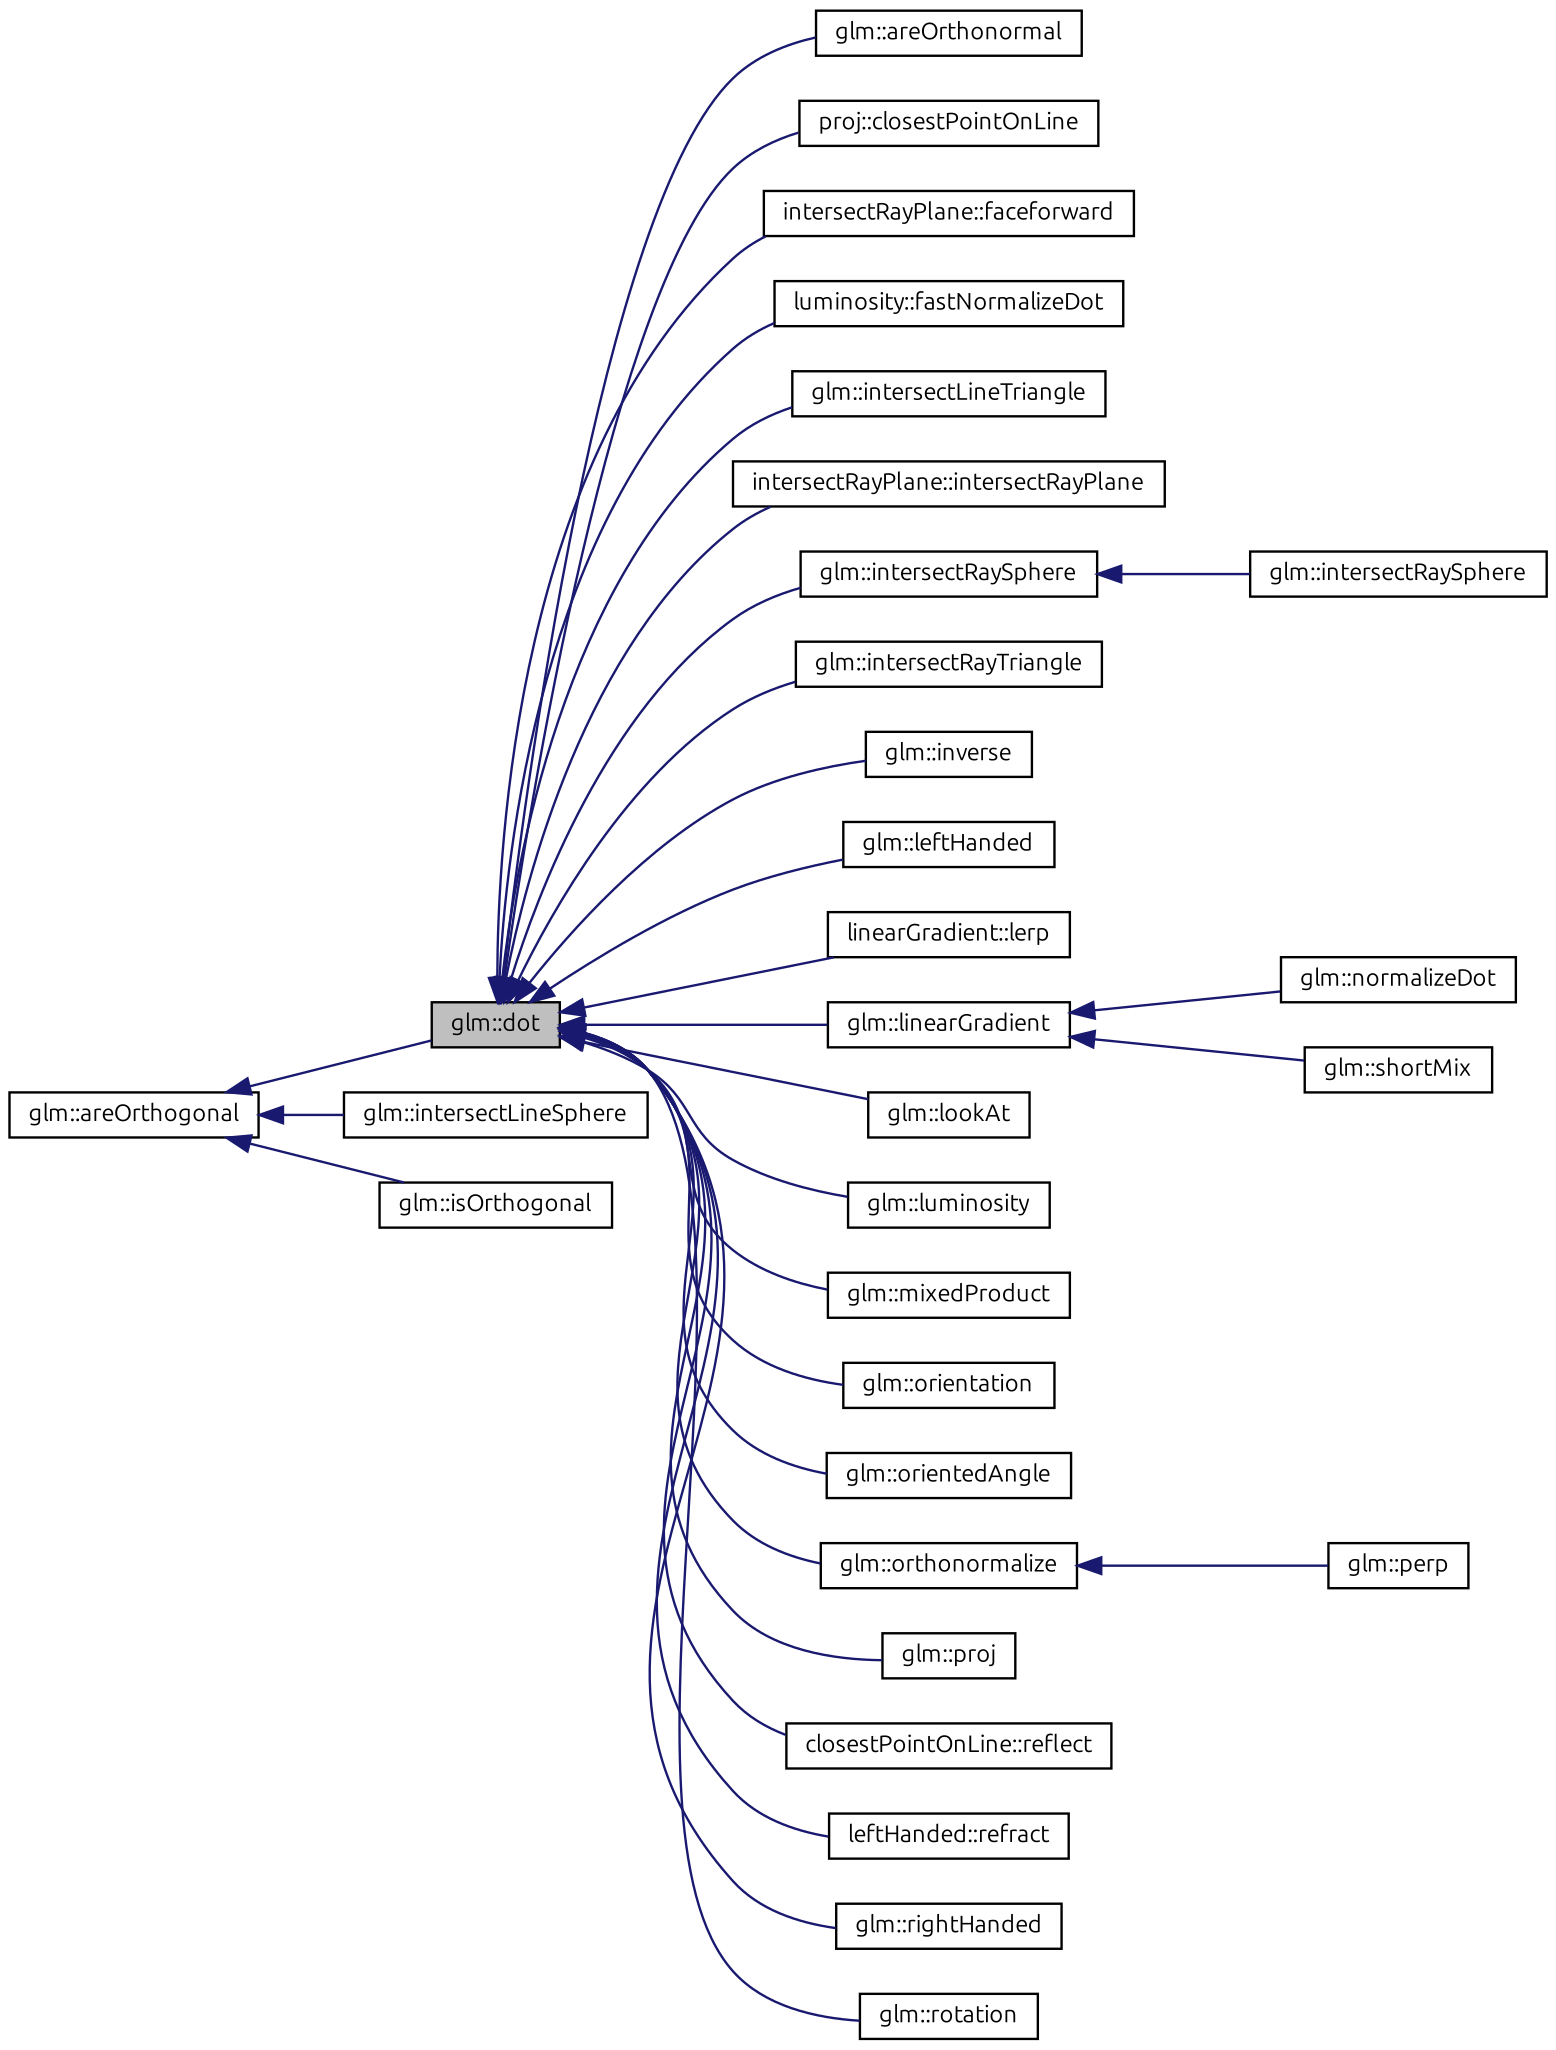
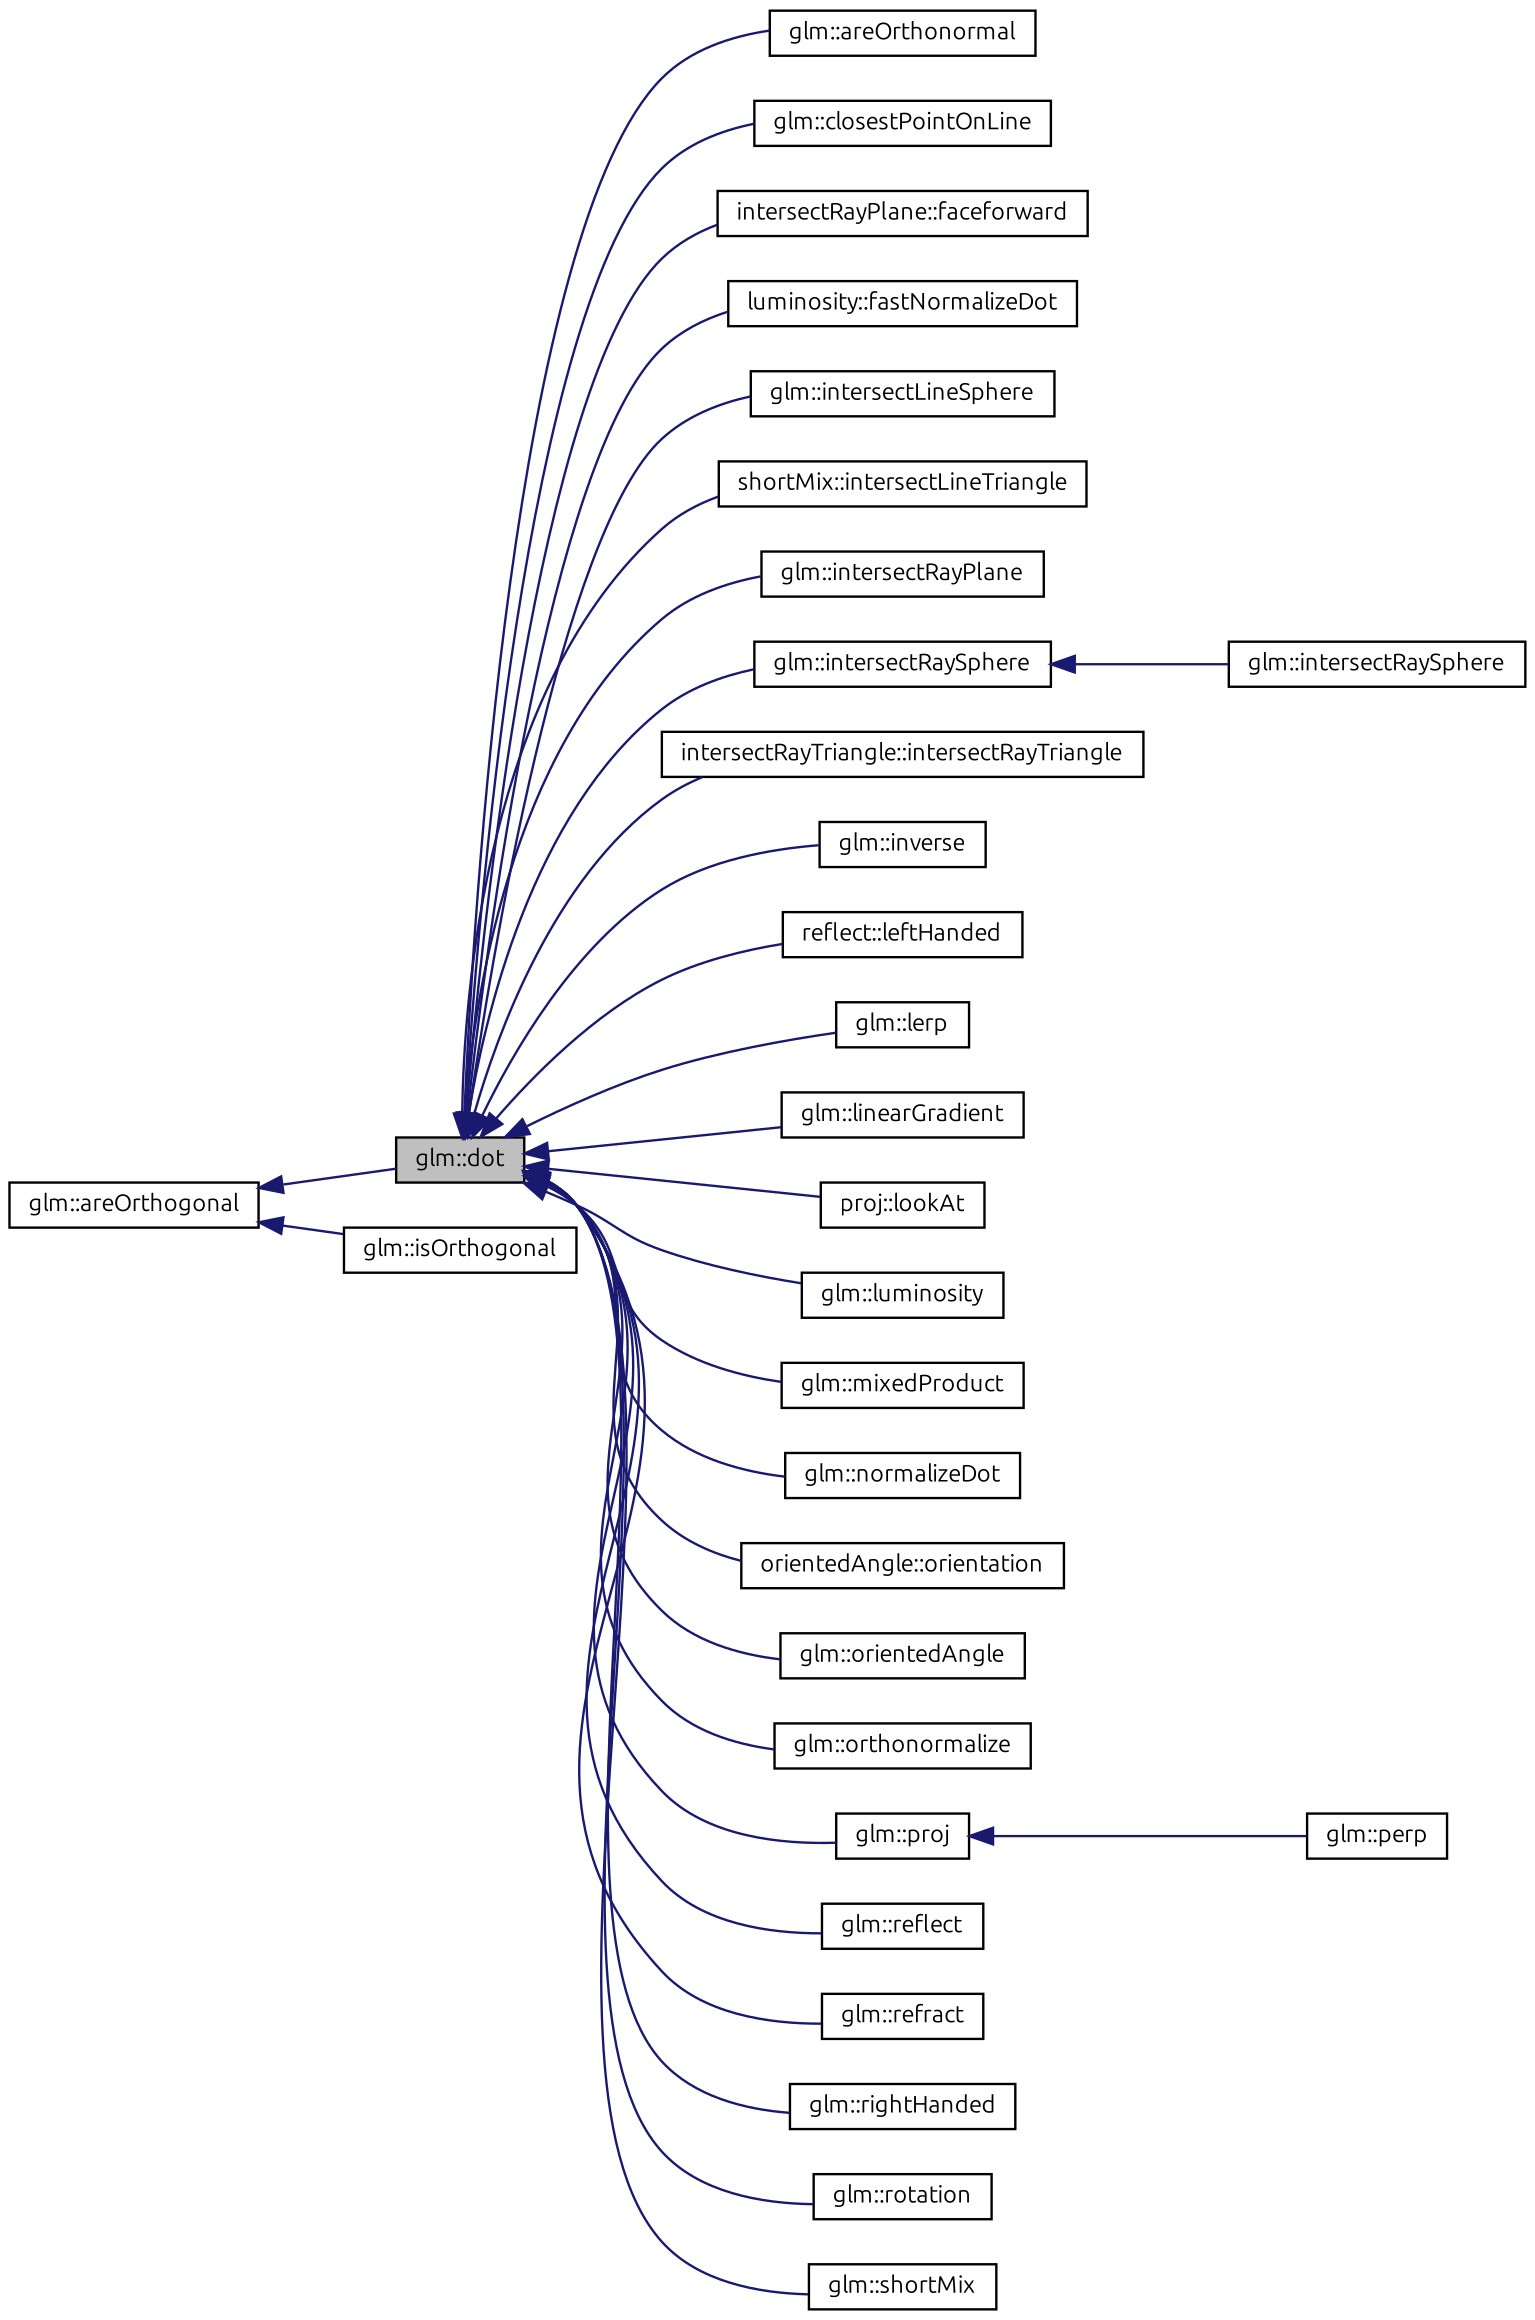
  digraph {
    fontname=Ubuntu
    rankdir=LR
    node [color=black fontname=Ubuntu fontsize=10 shape=record]
    edge [color=midnightblue dir=back fontname=Ubuntu fontsize=10 labelfontname=FreeSans labelfontsize=10 style=solid]
    n1 [fillcolor=grey75 fontcolor=black height=0.2 label="glm::dot" style=filled width=0.4]
    n2 [height=0.2 label="glm::areOrthonormal" width=0.4]
-   n3 [height=0.2 label="proj::closestPointOnLine" width=0.4]
+   n3 [height=0.2 label="glm::closestPointOnLine" width=0.4]
    n4 [height=0.2 label="intersectRayPlane::faceforward" width=0.4]
    n5 [height=0.2 label="luminosity::fastNormalizeDot" width=0.4]
    n6 [height=0.2 label="glm::intersectLineSphere" width=0.4]
-   n7 [height=0.2 label="glm::intersectLineTriangle" width=0.4]
-   n8 [height=0.2 label="intersectRayPlane::intersectRayPlane" width=0.4]
+   n7 [height=0.2 label="shortMix::intersectLineTriangle" width=0.4]
+   n8 [height=0.2 label="glm::intersectRayPlane" width=0.4]
    n9 [height=0.2 label="glm::intersectRaySphere" width=0.4]
-   n10 [height=0.2 label="glm::intersectRayTriangle" width=0.4]
+   n10 [height=0.2 label="intersectRayTriangle::intersectRayTriangle" width=0.4]
    n11 [height=0.2 label="glm::inverse" width=0.4]
-   n12 [height=0.2 label="glm::leftHanded" width=0.4]
-   n13 [height=0.2 label="linearGradient::lerp" width=0.4]
+   n12 [height=0.2 label="reflect::leftHanded" width=0.4]
+   n13 [height=0.2 label="glm::lerp" width=0.4]
    n14 [height=0.2 label="glm::linearGradient" width=0.4]
-   n15 [height=0.2 label="glm::lookAt" width=0.4]
+   n15 [height=0.2 label="proj::lookAt" width=0.4]
    n16 [height=0.2 label="glm::luminosity" width=0.4]
    n17 [height=0.2 label="glm::mixedProduct" width=0.4]
    n18 [height=0.2 label="glm::normalizeDot" width=0.4]
-   n19 [height=0.2 label="glm::orientation" width=0.4]
+   n19 [height=0.2 label="orientedAngle::orientation" width=0.4]
    n20 [height=0.2 label="glm::orientedAngle" width=0.4]
    n21 [height=0.2 label="glm::orthonormalize" width=0.4]
    n22 [height=0.2 label="glm::proj" width=0.4]
-   n23 [height=0.2 label="closestPointOnLine::reflect" width=0.4]
-   n24 [height=0.2 label="leftHanded::refract" width=0.4]
+   n23 [height=0.2 label="glm::reflect" width=0.4]
+   n24 [height=0.2 label="glm::refract" width=0.4]
    n25 [height=0.2 label="glm::rightHanded" width=0.4]
    n26 [height=0.2 label="glm::rotation" width=0.4]
    n27 [height=0.2 label="glm::shortMix" width=0.4]
    n28 [height=0.2 label="glm::areOrthogonal" width=0.4]
    n29 [height=0.2 label="glm::isOrthogonal" width=0.4]
    n30 [height=0.2 label="glm::intersectRaySphere" width=0.4]
    n31 [height=0.2 label="glm::perp" width=0.4]
    n1 -> n2
    n1 -> n3
    n1 -> n4
    n1 -> n5
-   n28 -> n6
+   n1 -> n6
    n1 -> n7
    n1 -> n8
    n1 -> n9
    n1 -> n10
    n1 -> n11
    n1 -> n12
    n1 -> n13
    n1 -> n14
    n1 -> n15
    n1 -> n16
    n1 -> n17
-   n14 -> n18
+   n1 -> n18
    n1 -> n19
    n1 -> n20
    n1 -> n21
    n1 -> n22
    n1 -> n23
    n1 -> n24
    n1 -> n25
    n1 -> n26
-   n14 -> n27
+   n1 -> n27
    n9 -> n30
-   n21 -> n31
+   n22 -> n31
    n28 -> n1
    n28 -> n29
  }
